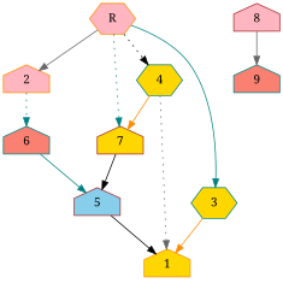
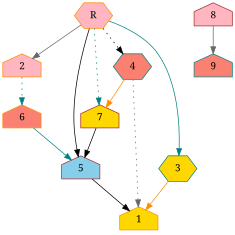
  digraph {
    fontname="Noto Serif"
    node [color=teal fillcolor=lightpink fontname="Noto Serif" shape=house style=filled]
    edge [color=teal fontname="Noto Serif" style=solid]
    2 [color=darkorange]
-   6 [fillcolor=salmon]
+   6 [color=darkorange fillcolor=salmon]
    5 [color=brown fillcolor=skyblue]
    3 [fillcolor=gold shape=hexagon]
    1 [color=darkorange fillcolor=gold]
-   4 [fillcolor=gold shape=hexagon]
+   4 [fillcolor=salmon shape=hexagon]
    7 [color=brown fillcolor=gold]
    8 [color=brown]
    9 [fillcolor=salmon]
    R [color=darkorange shape=hexagon]
    2 -> 6 [style=dotted]
    6 -> 5
    5 -> 1 [color=black]
    3 -> 1 [color=darkorange]
    4 -> 1 [color=gray40 style=dotted]
    4 -> 7 [color=darkorange]
    7 -> 5 [color=black]
    8 -> 9 [color=gray40]
    R -> 2 [color=gray40]
+   R -> 5 [color=black]
    R -> 3
    R -> 4 [color=black style=dotted]
    R -> 7 [style=dotted]
  }
